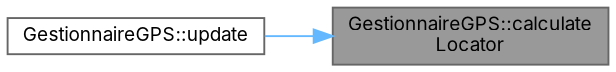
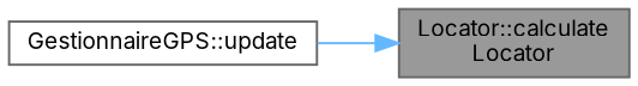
  digraph {
    rankdir=RL
    fontname=Inter
    node [fontname=Inter fontsize=10 shape=box style=filled]
-   n1 [color=gray40 fillcolor=grey60 fontcolor=black height=0.2 label="GestionnaireGPS::calculate\lLocator" width=0.4]
+   n1 [color=gray40 fillcolor=grey60 fontcolor=black height=0.2 label="Locator::calculate\lLocator" width=0.4]
    n2 [color=grey40 fillcolor=white height=0.2 label="GestionnaireGPS::update" width=0.4]
    n1 -> n2 [color=steelblue1 dir=back fontname=Inter fontsize=10 labelfontname=Helvetica labelfontsize=10 style=solid]
  }
